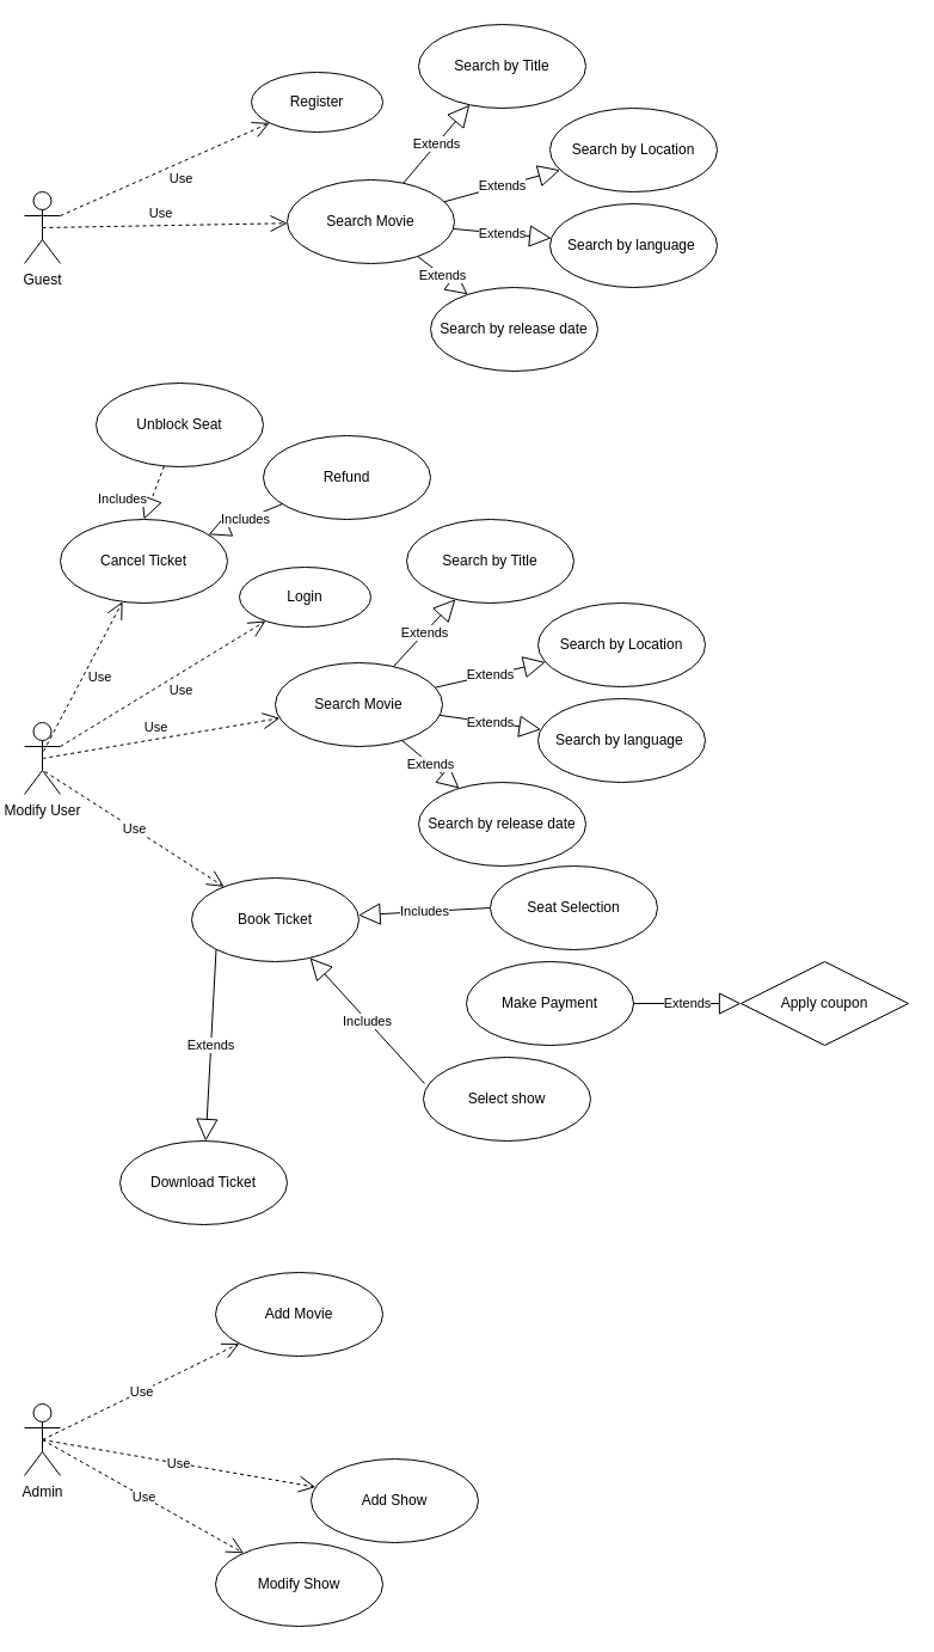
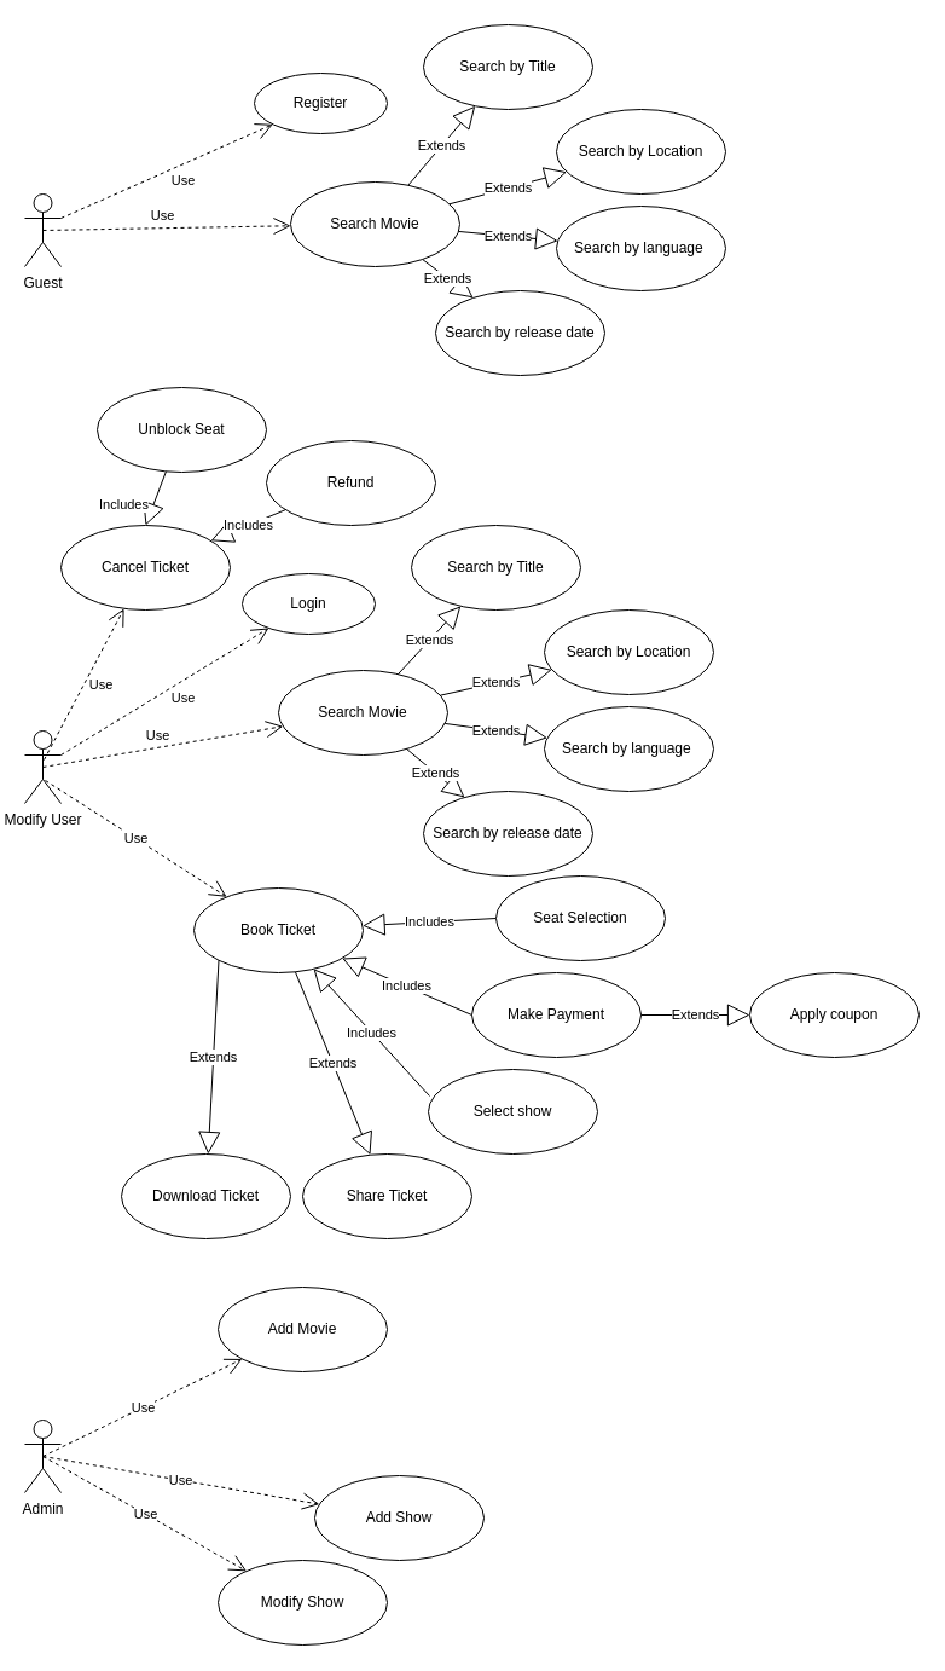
  <mxCell id="0" />
  <mxCell id="1" parent="0" />
  <mxCell id="2" value="Register" style="ellipse;whiteSpace=wrap;html=1;" parent="1" vertex="1"><mxGeometry x="210" y="60" width="110" height="50" as="geometry" /></mxCell>
  <mxCell id="3" value="Guest" style="shape=umlActor;verticalLabelPosition=bottom;labelBackgroundColor=#ffffff;verticalAlign=top;html=1;" parent="1" vertex="1"><mxGeometry x="20" y="160" width="30" height="60" as="geometry" /></mxCell>
  <mxCell id="4" value="Use" style="endArrow=open;endSize=12;dashed=1;html=1;exitX=1;exitY=0.333;exitDx=0;exitDy=0;exitPerimeter=0;" parent="1" source="3" target="2" edge="1"><mxGeometry x="0.1" y="-12" width="160" relative="1" as="geometry"><mxPoint x="120" y="130" as="sourcePoint" /><mxPoint x="280" y="130" as="targetPoint" /><mxPoint y="1" as="offset" /></mxGeometry></mxCell>
  <mxCell id="5" value="Search Movie" style="ellipse;whiteSpace=wrap;html=1;" parent="1" vertex="1"><mxGeometry x="240" y="150" width="140" height="70" as="geometry" /></mxCell>
  <mxCell id="6" value="Use" style="endArrow=open;endSize=12;dashed=1;html=1;exitX=0.5;exitY=0.5;exitDx=0;exitDy=0;exitPerimeter=0;" parent="1" source="3" target="5" edge="1"><mxGeometry x="-0.032" y="10" width="160" relative="1" as="geometry"><mxPoint x="110" y="169.5" as="sourcePoint" /><mxPoint x="250" y="170" as="targetPoint" /><mxPoint as="offset" /></mxGeometry></mxCell>
  <mxCell id="7" value="Search by Title" style="ellipse;whiteSpace=wrap;html=1;" parent="1" vertex="1"><mxGeometry x="350" y="20" width="140" height="70" as="geometry" /></mxCell>
  <mxCell id="8" value="Extends" style="endArrow=block;endSize=16;endFill=0;html=1;" parent="1" source="5" target="7" edge="1"><mxGeometry width="160" relative="1" as="geometry"><mxPoint x="330" y="150" as="sourcePoint" /><mxPoint x="490" y="150" as="targetPoint" /></mxGeometry></mxCell>
  <mxCell id="9" value="Search by Location" style="ellipse;whiteSpace=wrap;html=1;" parent="1" vertex="1"><mxGeometry x="460" y="90" width="140" height="70" as="geometry" /></mxCell>
  <mxCell id="10" value="Extends" style="endArrow=block;endSize=16;endFill=0;html=1;" parent="1" source="5" target="9" edge="1"><mxGeometry width="160" relative="1" as="geometry"><mxPoint x="300" y="180" as="sourcePoint" /><mxPoint x="460" y="180" as="targetPoint" /></mxGeometry></mxCell>
  <mxCell id="11" value="Search by language&amp;nbsp;" style="ellipse;whiteSpace=wrap;html=1;" parent="1" vertex="1"><mxGeometry x="460" y="170" width="140" height="70" as="geometry" /></mxCell>
  <mxCell id="12" value="Extends" style="endArrow=block;endSize=16;endFill=0;html=1;" parent="1" source="5" target="11" edge="1"><mxGeometry width="160" relative="1" as="geometry"><mxPoint x="300" y="210" as="sourcePoint" /><mxPoint x="460" y="210" as="targetPoint" /></mxGeometry></mxCell>
  <mxCell id="13" value="Search by release date" style="ellipse;whiteSpace=wrap;html=1;" parent="1" vertex="1"><mxGeometry x="360" y="240" width="140" height="70" as="geometry" /></mxCell>
  <mxCell id="14" value="Extends" style="endArrow=block;endSize=16;endFill=0;html=1;" parent="1" source="5" target="13" edge="1"><mxGeometry width="160" relative="1" as="geometry"><mxPoint x="220" y="260" as="sourcePoint" /><mxPoint x="380" y="260" as="targetPoint" /></mxGeometry></mxCell>
  <mxCell id="15" value="Login" style="ellipse;whiteSpace=wrap;html=1;" parent="1" vertex="1"><mxGeometry x="200" y="474" width="110" height="50" as="geometry" /></mxCell>
  <mxCell id="16" value="Modify User" style="shape=umlActor;verticalLabelPosition=bottom;labelBackgroundColor=#ffffff;verticalAlign=top;html=1;" parent="1" vertex="1"><mxGeometry x="20" y="604" width="30" height="60" as="geometry" /></mxCell>
  <mxCell id="17" value="Use" style="endArrow=open;endSize=12;dashed=1;html=1;exitX=1;exitY=0.333;exitDx=0;exitDy=0;exitPerimeter=0;" parent="1" source="16" target="15" edge="1"><mxGeometry x="0.1" y="-12" width="160" relative="1" as="geometry"><mxPoint x="110" y="544" as="sourcePoint" /><mxPoint x="270" y="544" as="targetPoint" /><mxPoint y="1" as="offset" /></mxGeometry></mxCell>
  <mxCell id="18" value="Search Movie" style="ellipse;whiteSpace=wrap;html=1;" parent="1" vertex="1"><mxGeometry x="230" y="554" width="140" height="70" as="geometry" /></mxCell>
  <mxCell id="19" value="Use" style="endArrow=open;endSize=12;dashed=1;html=1;exitX=0.5;exitY=0.5;exitDx=0;exitDy=0;exitPerimeter=0;" parent="1" source="16" target="18" edge="1"><mxGeometry x="-0.032" y="10" width="160" relative="1" as="geometry"><mxPoint x="100" y="583.5" as="sourcePoint" /><mxPoint x="240" y="584" as="targetPoint" /><mxPoint as="offset" /></mxGeometry></mxCell>
  <mxCell id="20" value="Search by Title" style="ellipse;whiteSpace=wrap;html=1;" parent="1" vertex="1"><mxGeometry x="340" y="434" width="140" height="70" as="geometry" /></mxCell>
  <mxCell id="21" value="Extends" style="endArrow=block;endSize=16;endFill=0;html=1;" parent="1" source="18" target="20" edge="1"><mxGeometry width="160" relative="1" as="geometry"><mxPoint x="320" y="564" as="sourcePoint" /><mxPoint x="480" y="564" as="targetPoint" /></mxGeometry></mxCell>
  <mxCell id="22" value="Search by Location" style="ellipse;whiteSpace=wrap;html=1;" parent="1" vertex="1"><mxGeometry x="450" y="504" width="140" height="70" as="geometry" /></mxCell>
  <mxCell id="23" value="Extends" style="endArrow=block;endSize=16;endFill=0;html=1;" parent="1" source="18" target="22" edge="1"><mxGeometry width="160" relative="1" as="geometry"><mxPoint x="290" y="594" as="sourcePoint" /><mxPoint x="450" y="594" as="targetPoint" /></mxGeometry></mxCell>
  <mxCell id="24" value="Search by language&amp;nbsp;" style="ellipse;whiteSpace=wrap;html=1;" parent="1" vertex="1"><mxGeometry x="450" y="584" width="140" height="70" as="geometry" /></mxCell>
  <mxCell id="25" value="Extends" style="endArrow=block;endSize=16;endFill=0;html=1;" parent="1" source="18" target="24" edge="1"><mxGeometry width="160" relative="1" as="geometry"><mxPoint x="290" y="624" as="sourcePoint" /><mxPoint x="450" y="624" as="targetPoint" /></mxGeometry></mxCell>
  <mxCell id="26" value="Search by release date" style="ellipse;whiteSpace=wrap;html=1;" parent="1" vertex="1"><mxGeometry x="350" y="654" width="140" height="70" as="geometry" /></mxCell>
  <mxCell id="27" value="Extends" style="endArrow=block;endSize=16;endFill=0;html=1;" parent="1" source="18" target="26" edge="1"><mxGeometry width="160" relative="1" as="geometry"><mxPoint x="210" y="674" as="sourcePoint" /><mxPoint x="370" y="674" as="targetPoint" /></mxGeometry></mxCell>
  <mxCell id="28" value="Book Ticket" style="ellipse;whiteSpace=wrap;html=1;" parent="1" vertex="1"><mxGeometry x="160" y="734" width="140" height="70" as="geometry" /></mxCell>
  <mxCell id="29" value="Use" style="endArrow=open;endSize=12;dashed=1;html=1;exitX=0.567;exitY=0.683;exitDx=0;exitDy=0;exitPerimeter=0;" parent="1" source="16" target="28" edge="1"><mxGeometry width="160" relative="1" as="geometry"><mxPoint x="90" y="664" as="sourcePoint" /><mxPoint x="250" y="664" as="targetPoint" /></mxGeometry></mxCell>
  <mxCell id="30" value="Includes" style="endArrow=block;endSize=16;endFill=0;html=1;exitX=0;exitY=0.5;exitDx=0;exitDy=0;" parent="1" source="31" target="28" edge="1"><mxGeometry width="160" relative="1" as="geometry"><mxPoint x="360" y="804" as="sourcePoint" /><mxPoint x="360" y="777" as="targetPoint" /></mxGeometry></mxCell>
  <mxCell id="31" value="Seat Selection" style="ellipse;whiteSpace=wrap;html=1;" parent="1" vertex="1"><mxGeometry x="410" y="724" width="140" height="70" as="geometry" /></mxCell>
  <mxCell id="32" value="Make Payment" style="ellipse;whiteSpace=wrap;html=1;" parent="1" vertex="1"><mxGeometry x="390" y="804" width="140" height="70" as="geometry" /></mxCell>
+ <mxCell id="33" value="Includes" style="endArrow=block;endSize=16;endFill=0;html=1;exitX=0;exitY=0.5;exitDx=0;exitDy=0;" parent="1" source="32" target="28" edge="1"><mxGeometry width="160" relative="1" as="geometry"><mxPoint x="450" y="824" as="sourcePoint" /><mxPoint x="359.497" y="869.251" as="targetPoint" /></mxGeometry></mxCell>
  <mxCell id="34" value="Select show" style="ellipse;whiteSpace=wrap;html=1;" parent="1" vertex="1"><mxGeometry x="354" y="884" width="140" height="70" as="geometry" /></mxCell>
  <mxCell id="35" value="Includes" style="endArrow=block;endSize=16;endFill=0;html=1;exitX=0.007;exitY=0.314;exitDx=0;exitDy=0;exitPerimeter=0;" parent="1" source="34" target="28" edge="1"><mxGeometry width="160" relative="1" as="geometry"><mxPoint x="444" y="884" as="sourcePoint" /><mxPoint x="350" y="894.02" as="targetPoint" /></mxGeometry></mxCell>
  <mxCell id="36" value="Download Ticket" style="ellipse;whiteSpace=wrap;html=1;" parent="1" vertex="1"><mxGeometry x="100" y="954" width="140" height="70" as="geometry" /></mxCell>
+ <mxCell id="37" value="Share Ticket" style="ellipse;whiteSpace=wrap;html=1;" parent="1" vertex="1"><mxGeometry x="250" y="954" width="140" height="70" as="geometry" /></mxCell>
  <mxCell id="38" value="Extends" style="endArrow=block;endSize=16;endFill=0;html=1;exitX=0;exitY=1;exitDx=0;exitDy=0;" parent="1" source="28" target="36" edge="1"><mxGeometry width="160" relative="1" as="geometry"><mxPoint x="192.089" y="934.003" as="sourcePoint" /><mxPoint x="239.995" y="973.998" as="targetPoint" /></mxGeometry></mxCell>
+ <mxCell id="39" value="Extends" style="endArrow=block;endSize=16;endFill=0;html=1;" parent="1" source="28" target="37" edge="1"><mxGeometry width="160" relative="1" as="geometry"><mxPoint x="310.003" y="863.999" as="sourcePoint" /><mxPoint x="246.991" y="985.36" as="targetPoint" /></mxGeometry></mxCell>
  <mxCell id="40" value="Extends" style="endArrow=block;endSize=16;endFill=0;html=1;" parent="1" source="32" target="41" edge="1"><mxGeometry width="160" relative="1" as="geometry"><mxPoint x="589.996" y="824.003" as="sourcePoint" /><mxPoint x="627" y="839" as="targetPoint" /></mxGeometry></mxCell>
- <mxCell id="41" value="Apply coupon" style="rhombus;whiteSpace=wrap;html=1;" parent="1" vertex="1"><mxGeometry x="620" y="804" width="140" height="70" as="geometry" /></mxCell>
+ <mxCell id="41" value="Apply coupon" style="ellipse;whiteSpace=wrap;html=1;" parent="1" vertex="1"><mxGeometry x="620" y="804" width="140" height="70" as="geometry" /></mxCell>
  <mxCell id="42" value="Admin" style="shape=umlActor;verticalLabelPosition=bottom;labelBackgroundColor=#ffffff;verticalAlign=top;html=1;" parent="1" vertex="1"><mxGeometry x="20" y="1174" width="30" height="60" as="geometry" /></mxCell>
  <mxCell id="43" value="Add Movie" style="ellipse;whiteSpace=wrap;html=1;" parent="1" vertex="1"><mxGeometry x="180" y="1064" width="140" height="70" as="geometry" /></mxCell>
  <mxCell id="44" value="Cancel Ticket" style="ellipse;whiteSpace=wrap;html=1;" parent="1" vertex="1"><mxGeometry x="50" y="434" width="140" height="70" as="geometry" /></mxCell>
  <mxCell id="45" value="Use" style="endArrow=open;endSize=12;dashed=1;html=1;exitX=0.533;exitY=0.4;exitDx=0;exitDy=0;exitPerimeter=0;" parent="1" source="16" target="44" edge="1"><mxGeometry x="0.1" y="-12" width="160" relative="1" as="geometry"><mxPoint x="-30" y="578.96" as="sourcePoint" /><mxPoint x="142.128" y="474.004" as="targetPoint" /><mxPoint y="1" as="offset" /></mxGeometry></mxCell>
  <mxCell id="46" value="Refund" style="ellipse;whiteSpace=wrap;html=1;" parent="1" vertex="1"><mxGeometry x="220" y="364" width="140" height="70" as="geometry" /></mxCell>
  <mxCell id="47" value="Includes" style="endArrow=block;endSize=16;endFill=0;html=1;" parent="1" source="46" target="44" edge="1"><mxGeometry width="160" relative="1" as="geometry"><mxPoint x="250" y="424" as="sourcePoint" /><mxPoint x="139.572" y="430.135" as="targetPoint" /></mxGeometry></mxCell>
  <mxCell id="48" value="Unblock Seat" style="ellipse;whiteSpace=wrap;html=1;" parent="1" vertex="1"><mxGeometry x="80" y="320" width="140" height="70" as="geometry" /></mxCell>
- <mxCell id="49" value="Includes" style="endArrow=block;endSize=16;endFill=0;html=1;entryX=0.5;entryY=0;entryDx=0;entryDy=0;dashed=1;" parent="1" source="48" target="44" edge="1"><mxGeometry x="0.606" y="-23" width="160" relative="1" as="geometry"><mxPoint x="153.822" y="374.46" as="sourcePoint" /><mxPoint x="50" y="412.828" as="targetPoint" /><mxPoint as="offset" /></mxGeometry></mxCell>
+ <mxCell id="49" value="Includes" style="endArrow=block;endSize=16;endFill=0;html=1;entryX=0.5;entryY=0;entryDx=0;entryDy=0;" parent="1" source="48" target="44" edge="1"><mxGeometry x="0.606" y="-23" width="160" relative="1" as="geometry"><mxPoint x="153.822" y="374.46" as="sourcePoint" /><mxPoint x="50" y="412.828" as="targetPoint" /><mxPoint as="offset" /></mxGeometry></mxCell>
  <mxCell id="50" value="Use" style="endArrow=open;endSize=12;dashed=1;html=1;exitX=0.5;exitY=0.5;exitDx=0;exitDy=0;exitPerimeter=0;" parent="1" source="42" target="43" edge="1"><mxGeometry width="160" relative="1" as="geometry"><mxPoint x="270" y="1140" as="sourcePoint" /><mxPoint x="430" y="1140" as="targetPoint" /></mxGeometry></mxCell>
  <mxCell id="51" value="Add Show" style="ellipse;whiteSpace=wrap;html=1;" parent="1" vertex="1"><mxGeometry x="260" y="1220" width="140" height="70" as="geometry" /></mxCell>
  <mxCell id="52" value="Modify Show" style="ellipse;whiteSpace=wrap;html=1;" parent="1" vertex="1"><mxGeometry x="180" y="1290" width="140" height="70" as="geometry" /></mxCell>
  <mxCell id="53" value="Use" style="endArrow=open;endSize=12;dashed=1;html=1;exitX=0.5;exitY=0.5;exitDx=0;exitDy=0;exitPerimeter=0;" parent="1" source="42" target="51" edge="1"><mxGeometry width="160" relative="1" as="geometry"><mxPoint x="40" y="1200" as="sourcePoint" /><mxPoint x="430" y="1190" as="targetPoint" /></mxGeometry></mxCell>
  <mxCell id="54" value="Use" style="endArrow=open;endSize=12;dashed=1;html=1;exitX=0.5;exitY=0.5;exitDx=0;exitDy=0;exitPerimeter=0;" parent="1" source="42" target="52" edge="1"><mxGeometry width="160" relative="1" as="geometry"><mxPoint x="270" y="1050" as="sourcePoint" /><mxPoint x="430" y="1050" as="targetPoint" /></mxGeometry></mxCell>
